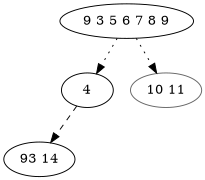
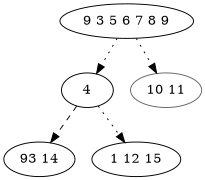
  digraph {
    node [color=black]
    edge [style=dotted]
    n1 [label="9 3 5 6 7 8 9"]
    n2 [label=4]
    n3 [color=gray40 label="10 11"]
    n4 [label="93 14"]
+   n5 [label="1 12 15"]
    n1 -> n2
    n1 -> n3
    n2 -> n4 [style=dashed]
+   n2 -> n5
  }
